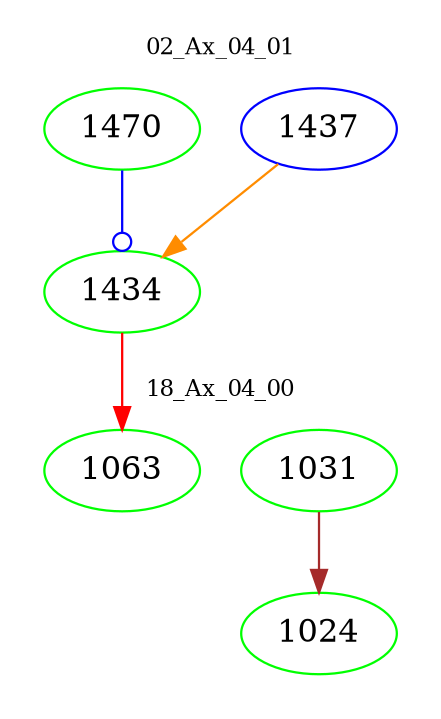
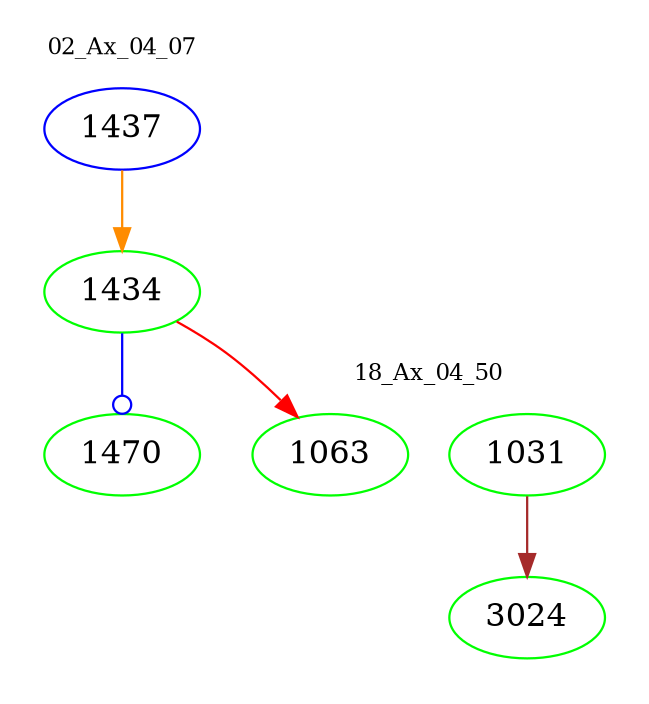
  digraph {
    node [color=green]
    edge [arrowhead=normal]
    n1 [color=blue label=1437]
    n2 [label=1434]
    n3 [label=1470]
    n4 [label=1031]
-   n5 [label=1024]
+   n5 [label=3024]
    n6 [label=1063]
    subgraph cluster_1 {
      color=white
      fontsize=10
-     label="02_Ax_04_01"
+     label="02_Ax_04_07"
      n1
      n2
      n3
    }
    subgraph cluster_2 {
      color=white
      fontsize=10
-     label="18_Ax_04_00"
+     label="18_Ax_04_50"
      n4
      n5
      n6
    }
    n1 -> n2 [color=darkorange]
-   n3 -> n2 [arrowhead=odot color=blue]
+   n2 -> n3 [arrowhead=odot color=blue]
    n2 -> n6 [color=red]
    n4 -> n5 [color=brown]
  }
